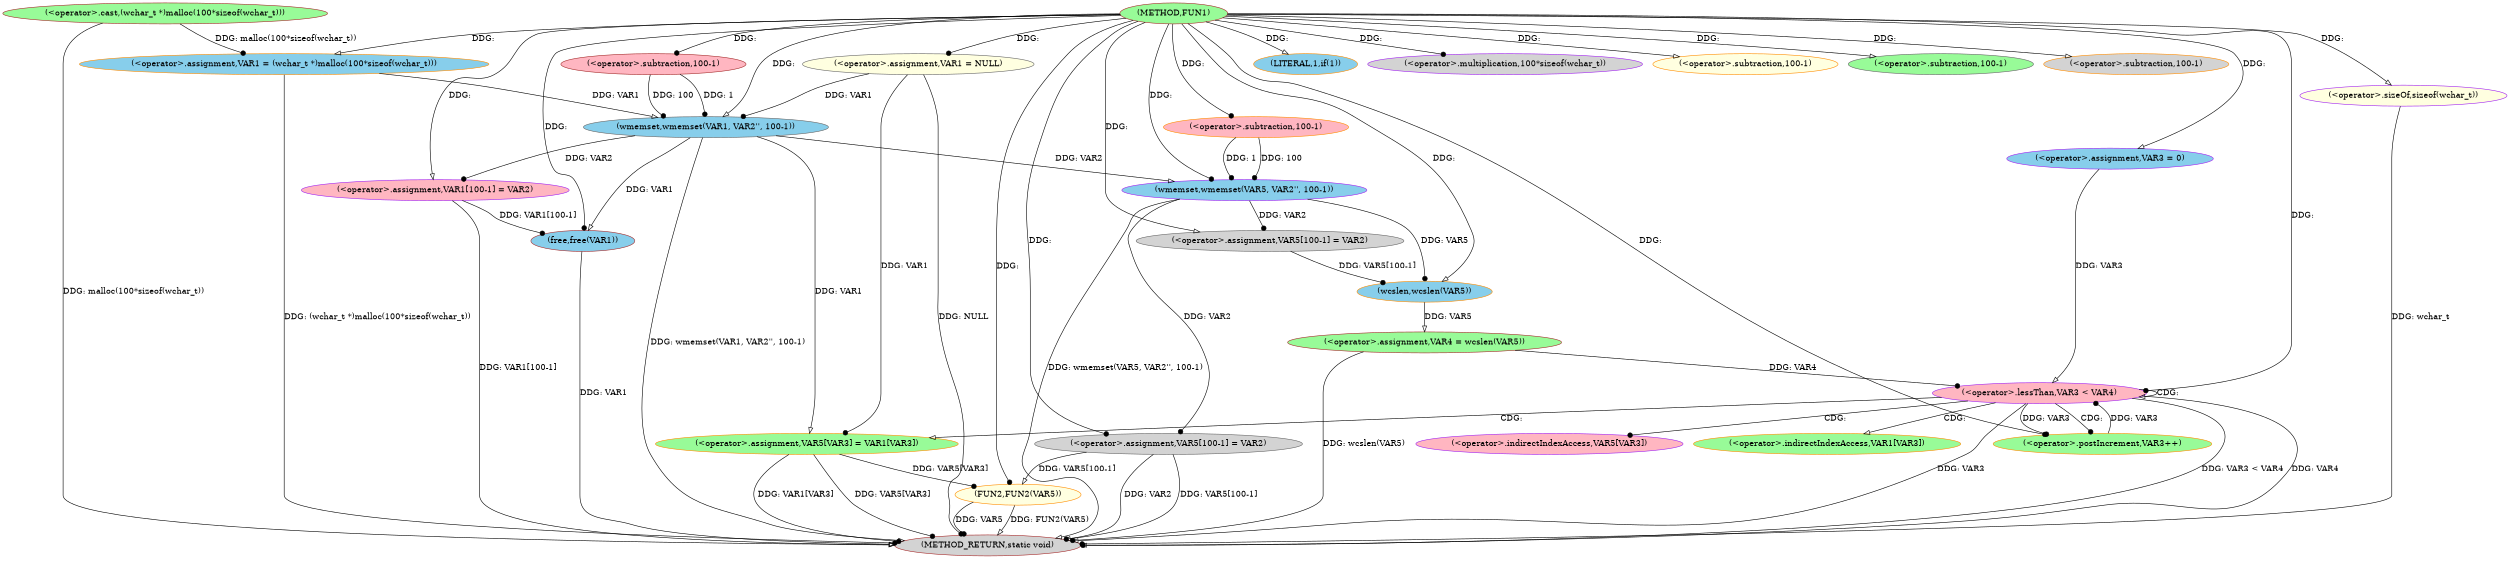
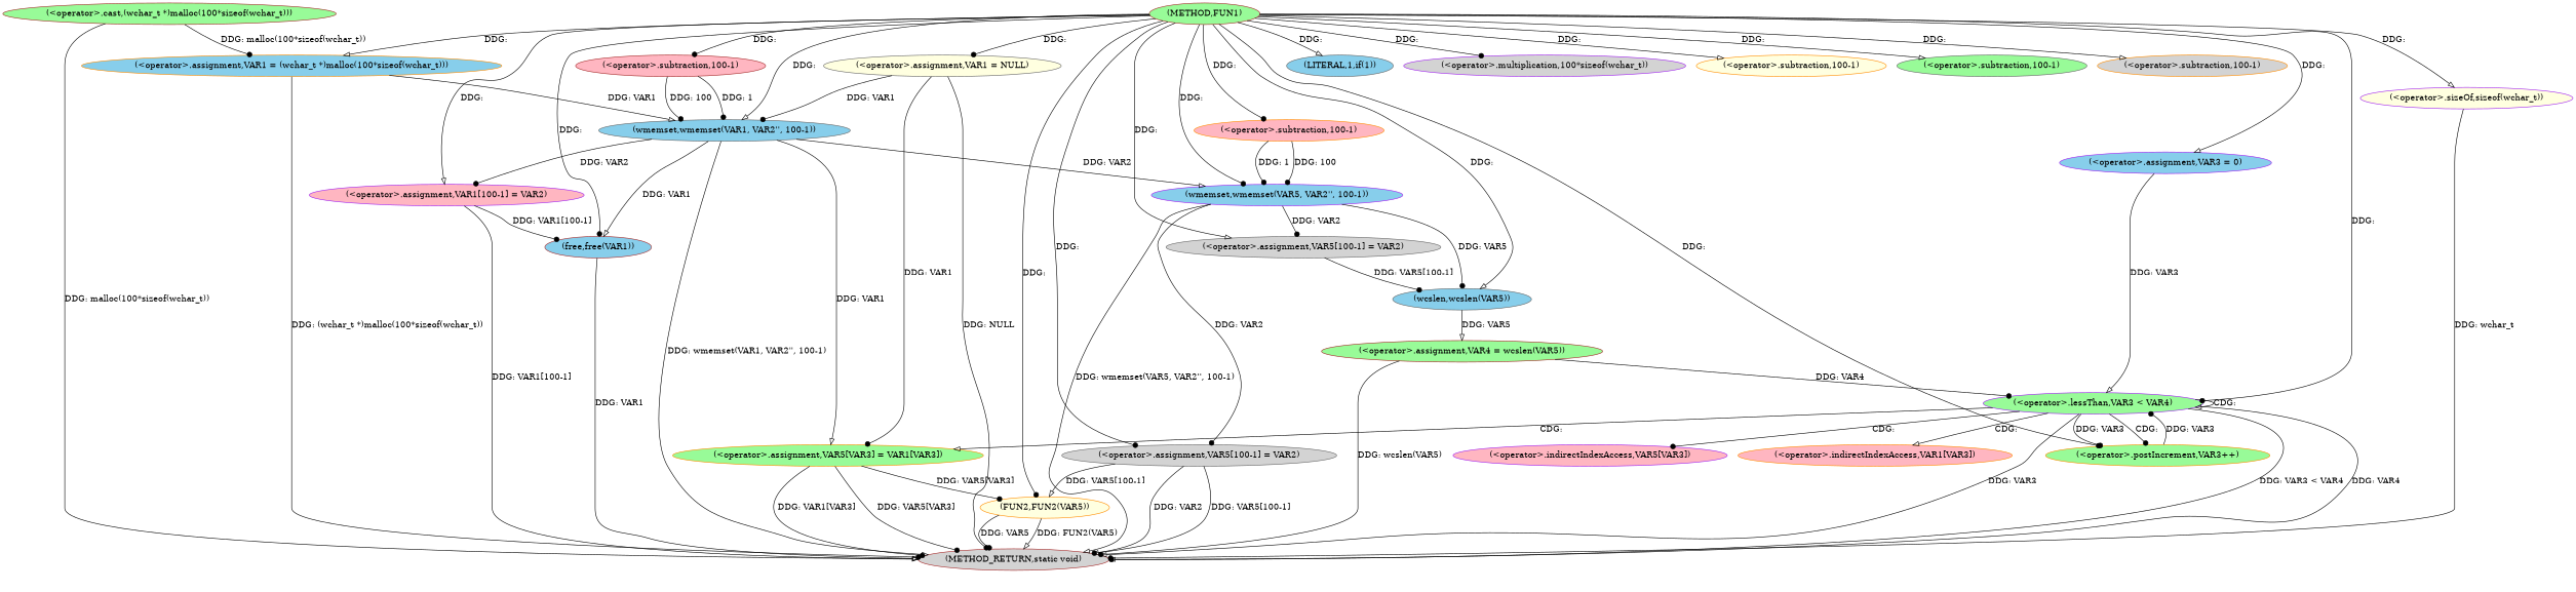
  digraph {
    node [color=darkorange fillcolor=palegreen style=filled]
    edge [arrowhead=dot]
    n1 [color=brown label="(METHOD,FUN1)"]
    n2 [color=gray40 fillcolor=lightyellow label="(<operator>.assignment,VAR1 = NULL)"]
-   n3 [fillcolor=skyblue label="(LITERAL,1,if(1))"]
+   n3 [color=gray40 fillcolor=skyblue label="(LITERAL,1,if(1))"]
    n4 [fillcolor=skyblue label="(<operator>.assignment,VAR1 = (wchar_t *)malloc(100*sizeof(wchar_t)))"]
    n5 [color=purple fillcolor=lightgrey label="(<operator>.multiplication,100*sizeof(wchar_t))"]
    n6 [color=purple fillcolor=lightyellow label="(<operator>.sizeOf,sizeof(wchar_t))"]
    n7 [color=gray40 fillcolor=skyblue label="(wmemset,wmemset(VAR1, VAR2'', 100-1))"]
    n8 [color=brown fillcolor=lightpink label="(<operator>.subtraction,100-1)"]
    n9 [color=purple fillcolor=lightpink label="(<operator>.assignment,VAR1[100-1] = VAR2)"]
    n10 [fillcolor=lightyellow label="(<operator>.subtraction,100-1)"]
    n11 [color=purple fillcolor=skyblue label="(wmemset,wmemset(VAR5, VAR2'', 100-1))"]
    n12 [fillcolor=lightpink label="(<operator>.subtraction,100-1)"]
    n13 [color=gray40 fillcolor=lightgrey label="(<operator>.assignment,VAR5[100-1] = VAR2)"]
    n14 [color=gray40 label="(<operator>.subtraction,100-1)"]
-   n15 [fillcolor=skyblue label="(wcslen,wcslen(VAR5))"]
+   n15 [color=gray40 fillcolor=skyblue label="(wcslen,wcslen(VAR5))"]
    n16 [color=purple fillcolor=skyblue label="(<operator>.assignment,VAR3 = 0)"]
-   n17 [color=purple fillcolor=lightpink label="(<operator>.lessThan,VAR3 < VAR4)"]
+   n17 [color=purple label="(<operator>.lessThan,VAR3 < VAR4)"]
    n18 [label="(<operator>.postIncrement,VAR3++)"]
    n19 [color=gray40 fillcolor=lightgrey label="(<operator>.assignment,VAR5[100-1] = VAR2)"]
    n20 [fillcolor=lightgrey label="(<operator>.subtraction,100-1)"]
    n21 [fillcolor=lightyellow label="(FUN2,FUN2(VAR5))"]
    n22 [color=brown fillcolor=skyblue label="(free,free(VAR1))"]
    n23 [color=brown fillcolor=lightgrey label="(METHOD_RETURN,static void)"]
    n24 [label="(<operator>.assignment,VAR5[VAR3] = VAR1[VAR3])"]
    n25 [color=brown label="(<operator>.assignment,VAR4 = wcslen(VAR5))"]
    n26 [color=purple fillcolor=lightpink label="(<operator>.indirectIndexAccess,VAR5[VAR3])"]
-   n27 [label="(<operator>.indirectIndexAccess,VAR1[VAR3])"]
+   n27 [fillcolor=lightpink label="(<operator>.indirectIndexAccess,VAR1[VAR3])"]
    n28 [color=brown label="(<operator>.cast,(wchar_t *)malloc(100*sizeof(wchar_t)))"]
    n1 -> n2 [label="DDG: "]
    n1 -> n3 [arrowhead=onormal label="DDG: "]
    n1 -> n4 [arrowhead=onormal label="DDG: "]
    n1 -> n5 [label="DDG: "]
    n1 -> n6 [arrowhead=onormal label="DDG: "]
    n1 -> n7 [arrowhead=onormal label="DDG: "]
    n1 -> n8 [label="DDG: "]
    n1 -> n9 [arrowhead=onormal label="DDG: "]
    n1 -> n10 [arrowhead=onormal label="DDG: "]
    n1 -> n11 [label="DDG: "]
    n1 -> n12 [label="DDG: "]
    n1 -> n13 [arrowhead=onormal label="DDG: "]
    n1 -> n14 [arrowhead=onormal label="DDG: "]
    n1 -> n15 [arrowhead=onormal label="DDG: "]
    n1 -> n16 [arrowhead=onormal label="DDG: "]
    n1 -> n17 [label="DDG: "]
    n1 -> n18 [label="DDG: "]
    n1 -> n19 [label="DDG: "]
    n1 -> n20 [arrowhead=onormal label="DDG: "]
    n1 -> n21 [label="DDG: "]
    n1 -> n22 [label="DDG: "]
    n2 -> n7 [label="DDG: VAR1"]
    n2 -> n23 [label="DDG: NULL"]
    n2 -> n24 [label="DDG: VAR1"]
    n4 -> n7 [arrowhead=onormal label="DDG: VAR1"]
    n4 -> n23 [label="DDG: (wchar_t *)malloc(100*sizeof(wchar_t))"]
    n6 -> n23 [label="DDG: wchar_t"]
    n7 -> n9 [label="DDG: VAR2"]
    n7 -> n11 [arrowhead=onormal label="DDG: VAR2"]
    n7 -> n22 [arrowhead=onormal label="DDG: VAR1"]
    n7 -> n23 [arrowhead=onormal label="DDG: wmemset(VAR1, VAR2'', 100-1)"]
    n7 -> n24 [arrowhead=onormal label="DDG: VAR1"]
    n8 -> n7 [label="DDG: 100"]
    n8 -> n7 [label="DDG: 1"]
    n9 -> n22 [label="DDG: VAR1[100-1]"]
    n9 -> n23 [arrowhead=onormal label="DDG: VAR1[100-1]"]
    n11 -> n13 [label="DDG: VAR2"]
    n11 -> n15 [label="DDG: VAR5"]
    n11 -> n19 [label="DDG: VAR2"]
    n11 -> n23 [arrowhead=onormal label="DDG: wmemset(VAR5, VAR2'', 100-1)"]
    n12 -> n11 [label="DDG: 100"]
    n12 -> n11 [label="DDG: 1"]
    n13 -> n15 [label="DDG: VAR5[100-1]"]
    n15 -> n25 [arrowhead=onormal label="DDG: VAR5"]
    n16 -> n17 [arrowhead=onormal label="DDG: VAR3"]
    n17 -> n17 [arrowhead=onormal label="CDG: "]
    n17 -> n18 [label="DDG: VAR3"]
    n17 -> n18 [label="CDG: "]
    n17 -> n23 [arrowhead=onormal label="DDG: VAR3"]
    n17 -> n23 [label="DDG: VAR3 < VAR4"]
    n17 -> n23 [arrowhead=onormal label="DDG: VAR4"]
    n17 -> n24 [arrowhead=onormal label="CDG: "]
    n17 -> n26 [label="CDG: "]
    n17 -> n27 [arrowhead=onormal label="CDG: "]
    n18 -> n17 [label="DDG: VAR3"]
    n19 -> n21 [arrowhead=onormal label="DDG: VAR5[100-1]"]
    n19 -> n23 [label="DDG: VAR5[100-1]"]
    n19 -> n23 [arrowhead=onormal label="DDG: VAR2"]
    n21 -> n23 [arrowhead=onormal label="DDG: FUN2(VAR5)"]
    n21 -> n23 [label="DDG: VAR5"]
    n22 -> n23 [arrowhead=onormal label="DDG: VAR1"]
    n24 -> n21 [label="DDG: VAR5[VAR3]"]
    n24 -> n23 [label="DDG: VAR1[VAR3]"]
    n24 -> n23 [label="DDG: VAR5[VAR3]"]
    n25 -> n17 [label="DDG: VAR4"]
    n25 -> n23 [label="DDG: wcslen(VAR5)"]
    n28 -> n4 [label="DDG: malloc(100*sizeof(wchar_t))"]
    n28 -> n23 [arrowhead=onormal label="DDG: malloc(100*sizeof(wchar_t))"]
  }
